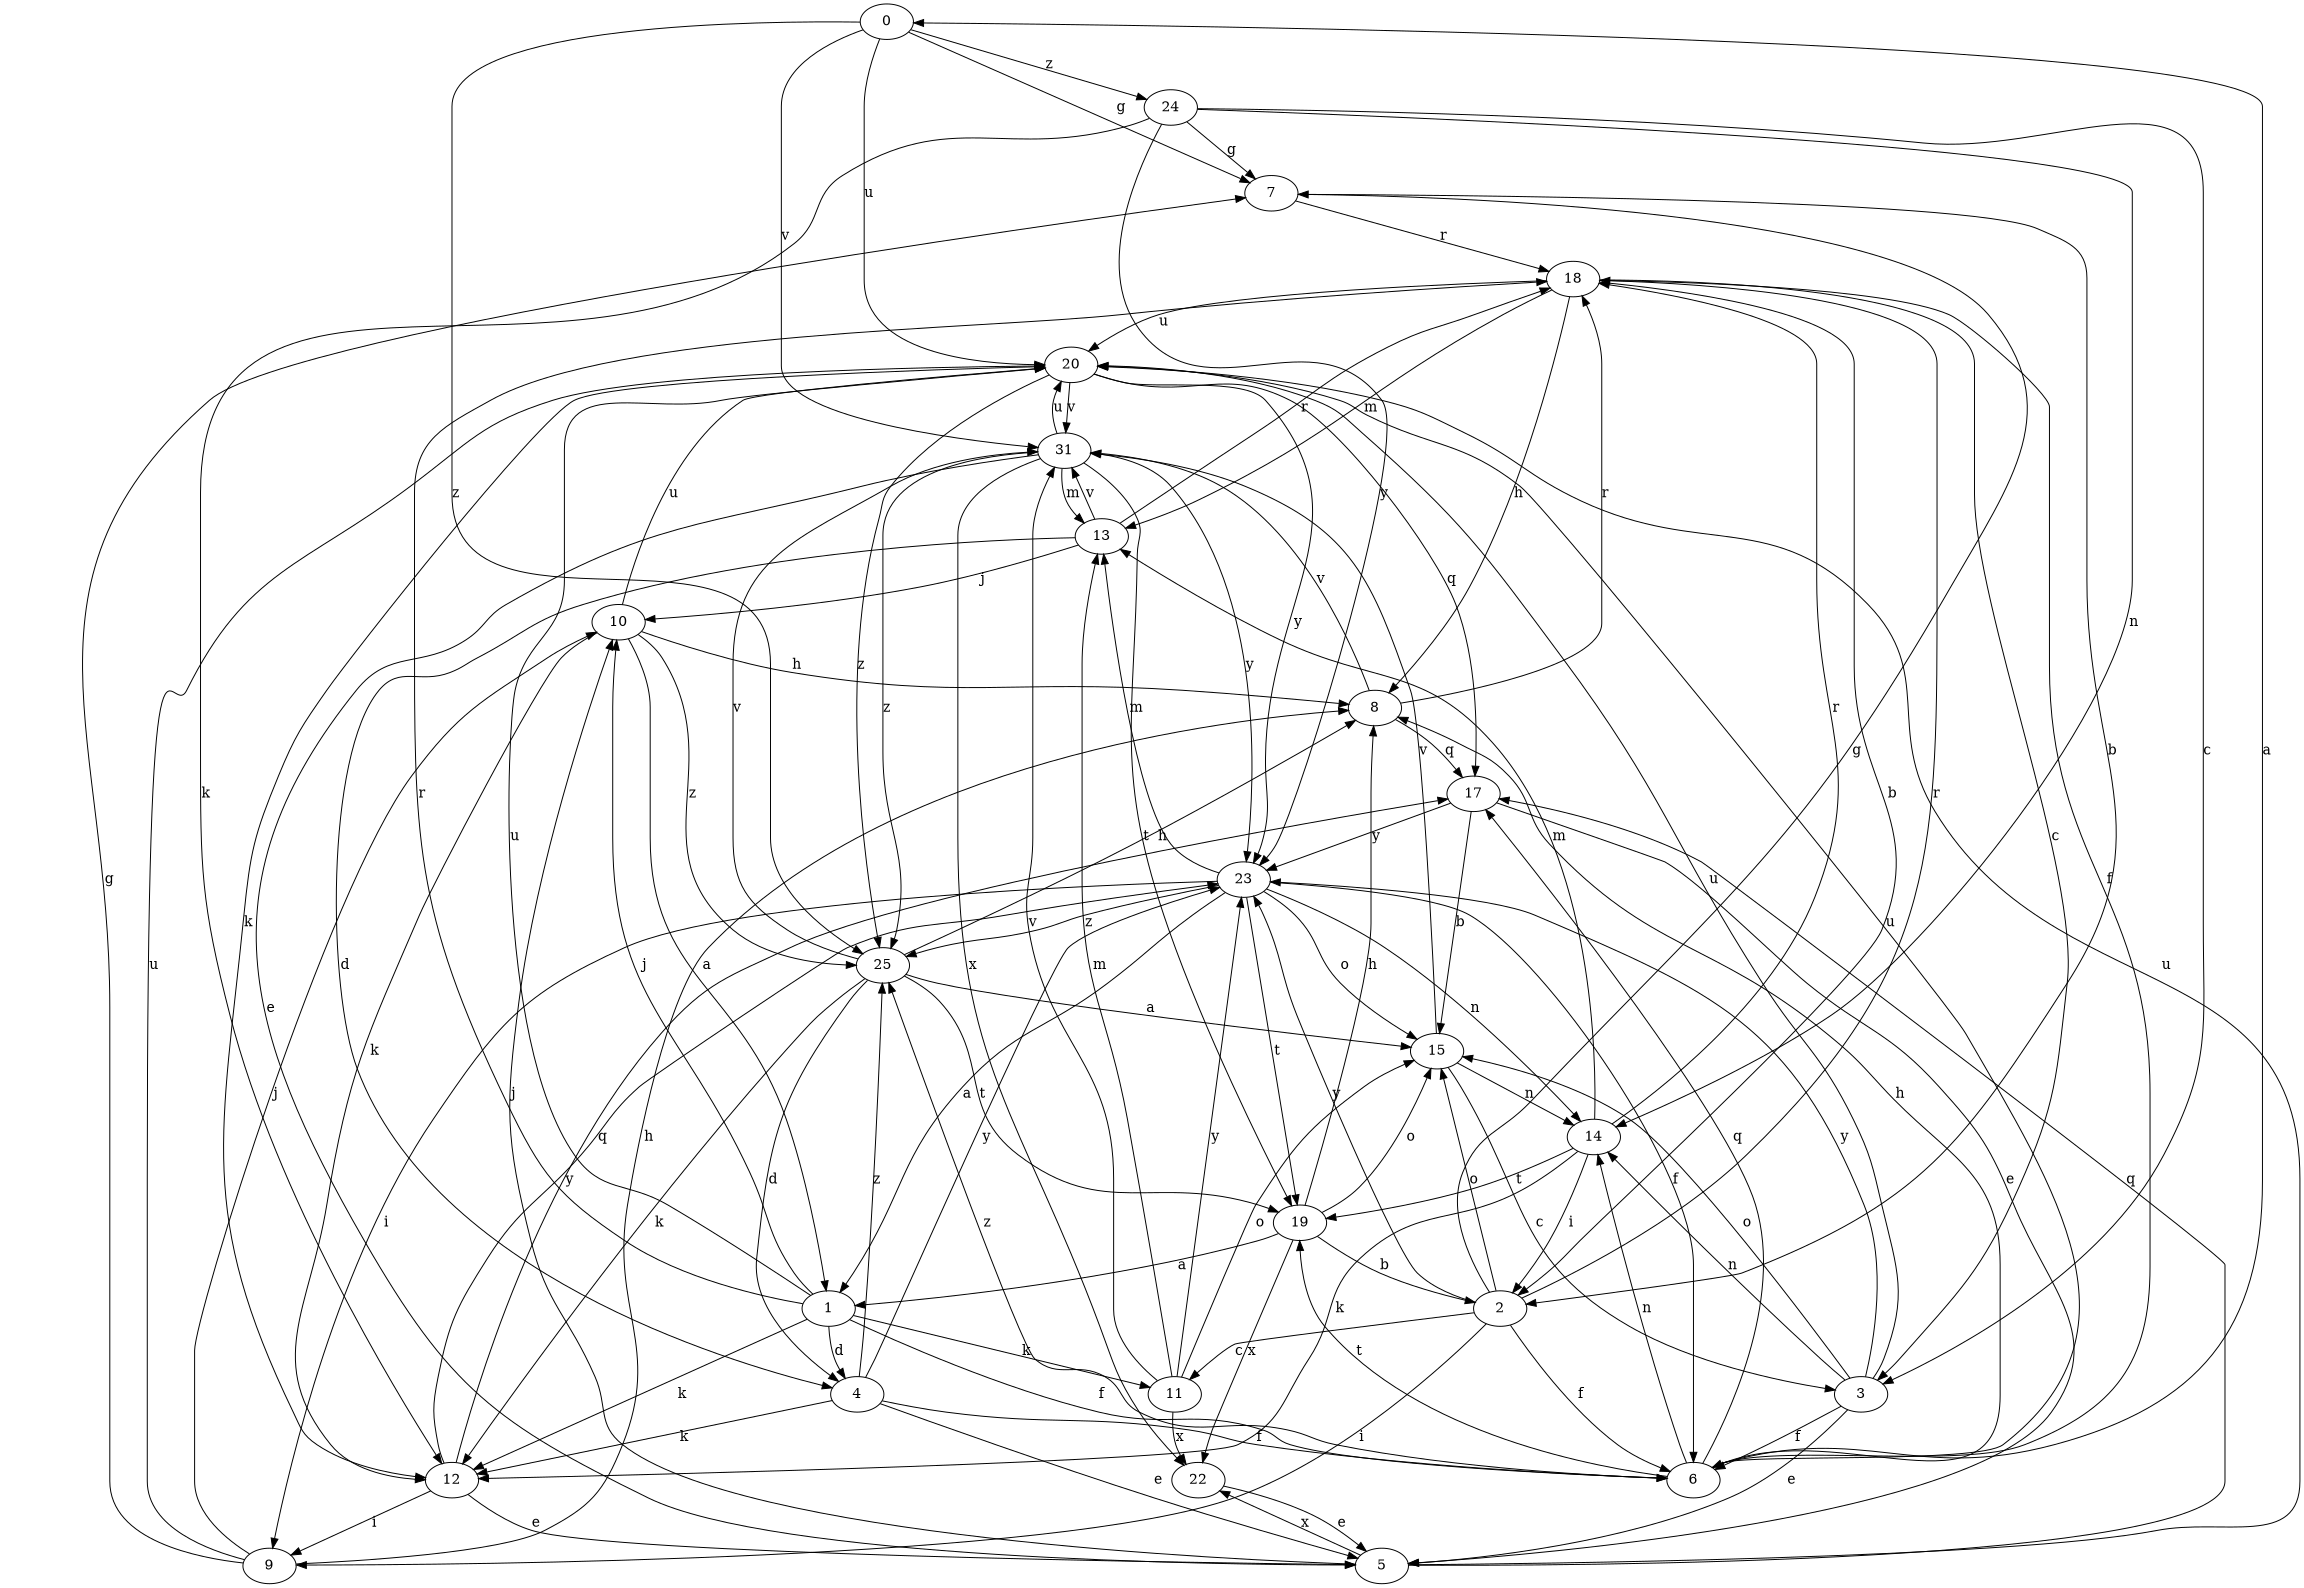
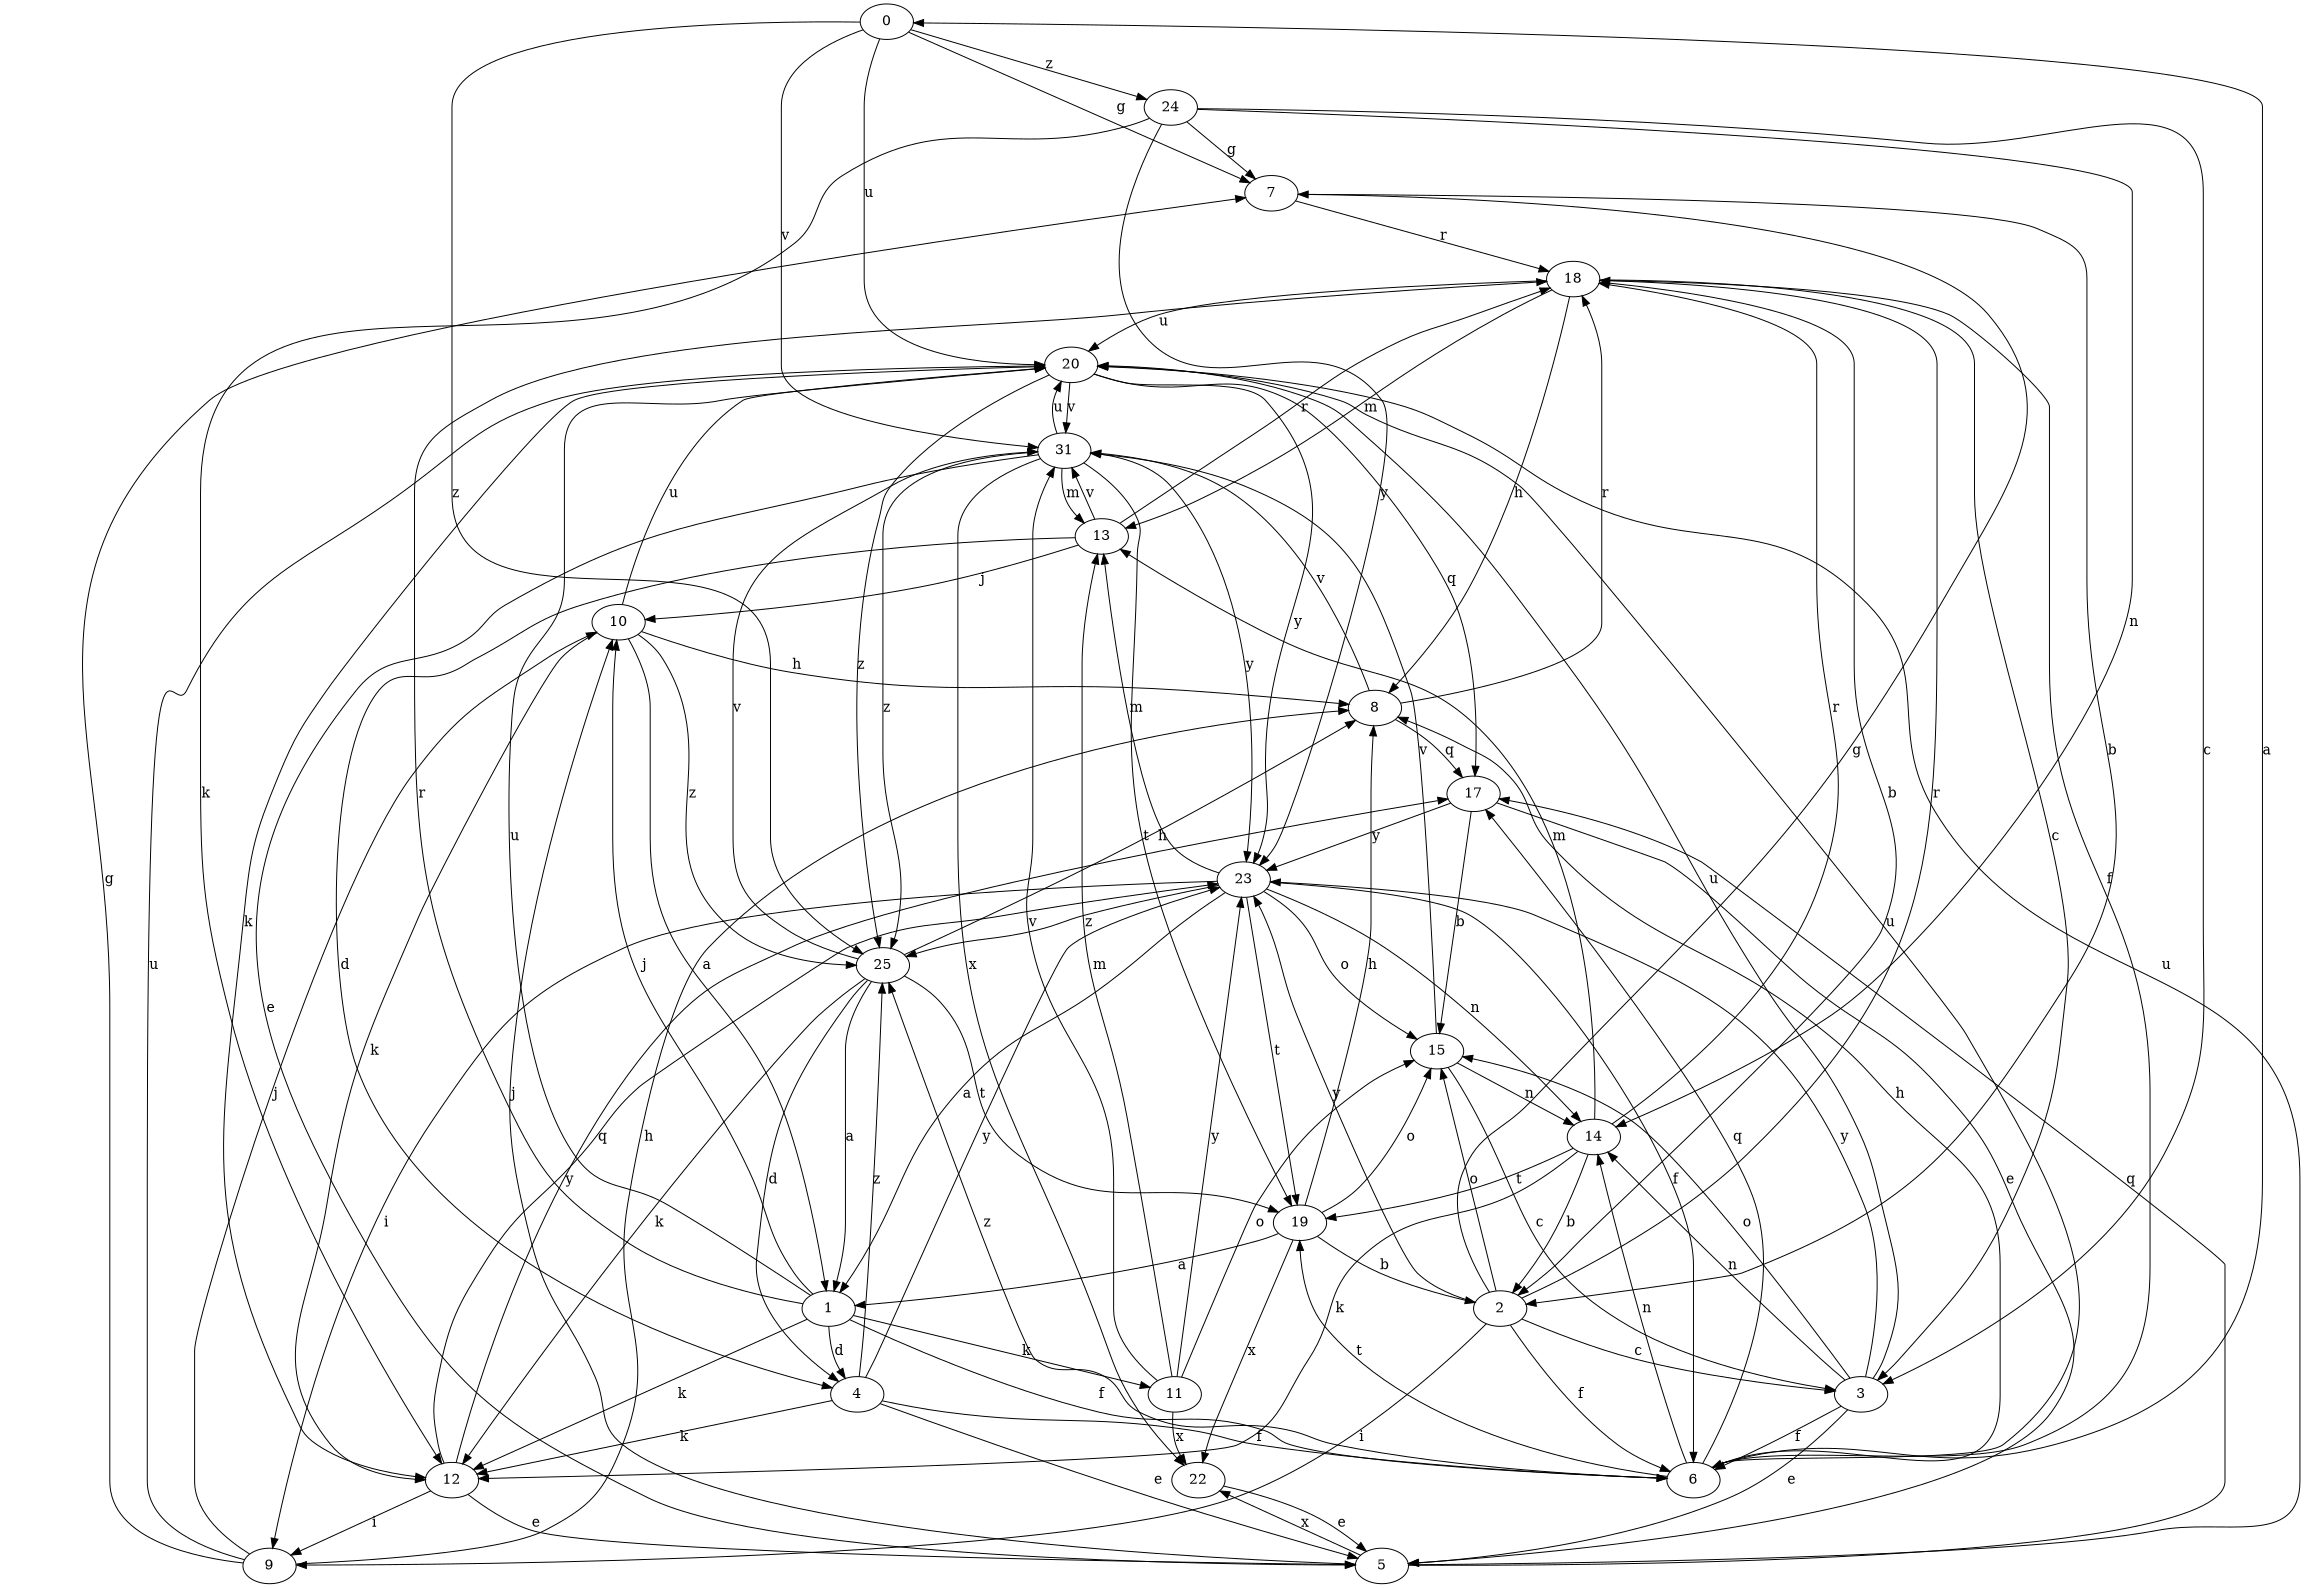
  strict digraph {
    0
    7
    20
    n4 [label=31]
    24
    25
    18
    2
    12
    23
    17
    5
    22
    19
    13
    3
    14
    1
    4
    8
    6
    10
    11
    15
    9
    0 -> 7 [label=g]
    0 -> 20 [label=u]
    0 -> n4 [label=v]
    0 -> 24 [label=z]
    0 -> 25 [label=z]
    7 -> 18 [label=r]
    7 -> 2 [label=b]
    20 -> n4 [label=v]
    20 -> 25 [label=z]
    20 -> 12 [label=k]
    20 -> 23 [label=y]
    20 -> 17 [label=q]
    n4 -> 20 [label=u]
    n4 -> 25 [label=z]
    n4 -> 23 [label=y]
    n4 -> 5 [label=e]
    n4 -> 22 [label=x]
    n4 -> 19 [label=t]
    n4 -> 13 [label=m]
    24 -> 7 [label=g]
    24 -> 12 [label=k]
    24 -> 23 [label=y]
    24 -> 3 [label=c]
    24 -> 14 [label=n]
    25 -> n4 [label=v]
    25 -> 12 [label=k]
    25 -> 19 [label=t]
-   25 -> 15 [label=a]
+   25 -> 1 [label=a]
    25 -> 4 [label=d]
    25 -> 8 [label=h]
    18 -> 20 [label=u]
    18 -> 2 [label=b]
    18 -> 13 [label=m]
    18 -> 3 [label=c]
    18 -> 8 [label=h]
    18 -> 6 [label=f]
    2 -> 7 [label=g]
    2 -> 18 [label=r]
    2 -> 23 [label=y]
-   2 -> 11 [label=c]
+   2 -> 3 [label=c]
    2 -> 6 [label=f]
    2 -> 15 [label=o]
    2 -> 9 [label=i]
    12 -> 23 [label=y]
    12 -> 17 [label=q]
    12 -> 5 [label=e]
    12 -> 9 [label=i]
    23 -> 25 [label=z]
    23 -> 19 [label=t]
    23 -> 13 [label=m]
    23 -> 14 [label=n]
    23 -> 1 [label=a]
    23 -> 6 [label=f]
    23 -> 15 [label=o]
    23 -> 9 [label=i]
    17 -> 23 [label=y]
    17 -> 5 [label=e]
    17 -> 15 [label=b]
    5 -> 20 [label=u]
    5 -> 17 [label=q]
    5 -> 22 [label=x]
    5 -> 10 [label=j]
    22 -> 5 [label=e]
    19 -> 2 [label=b]
    19 -> 22 [label=x]
    19 -> 1 [label=a]
    19 -> 8 [label=h]
    19 -> 15 [label=o]
    13 -> n4 [label=v]
    13 -> 18 [label=r]
    13 -> 4 [label=d]
    13 -> 10 [label=j]
    3 -> 20 [label=u]
    3 -> 23 [label=y]
    3 -> 5 [label=e]
    3 -> 14 [label=n]
    3 -> 6 [label=f]
    3 -> 15 [label=o]
    14 -> 18 [label=r]
-   14 -> 2 [label=i]
+   14 -> 2 [label=b]
    14 -> 12 [label=k]
    14 -> 19 [label=t]
    14 -> 13 [label=m]
    1 -> 20 [label=u]
    1 -> 18 [label=r]
    1 -> 12 [label=k]
    1 -> 4 [label=d]
    1 -> 6 [label=f]
    1 -> 10 [label=j]
    1 -> 11 [label=k]
    4 -> 25 [label=z]
    4 -> 12 [label=k]
    4 -> 23 [label=y]
    4 -> 5 [label=e]
    4 -> 6 [label=f]
    8 -> n4 [label=v]
    8 -> 18 [label=r]
    8 -> 17 [label=q]
    6 -> 0 [label=a]
    6 -> 20 [label=u]
    6 -> 25 [label=z]
    6 -> 17 [label=q]
    6 -> 19 [label=t]
    6 -> 14 [label=n]
    6 -> 8 [label=h]
    10 -> 20 [label=u]
    10 -> 25 [label=z]
    10 -> 12 [label=k]
    10 -> 1 [label=a]
    10 -> 8 [label=h]
    11 -> n4 [label=v]
    11 -> 23 [label=y]
    11 -> 22 [label=x]
    11 -> 13 [label=m]
    11 -> 15 [label=o]
    15 -> n4 [label=v]
    15 -> 3 [label=c]
    15 -> 14 [label=n]
    9 -> 7 [label=g]
    9 -> 20 [label=u]
    9 -> 8 [label=h]
    9 -> 10 [label=j]
  }
